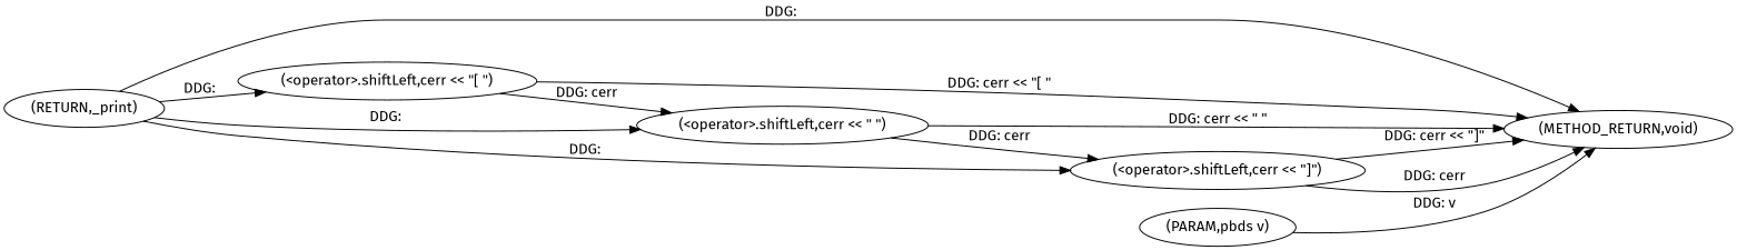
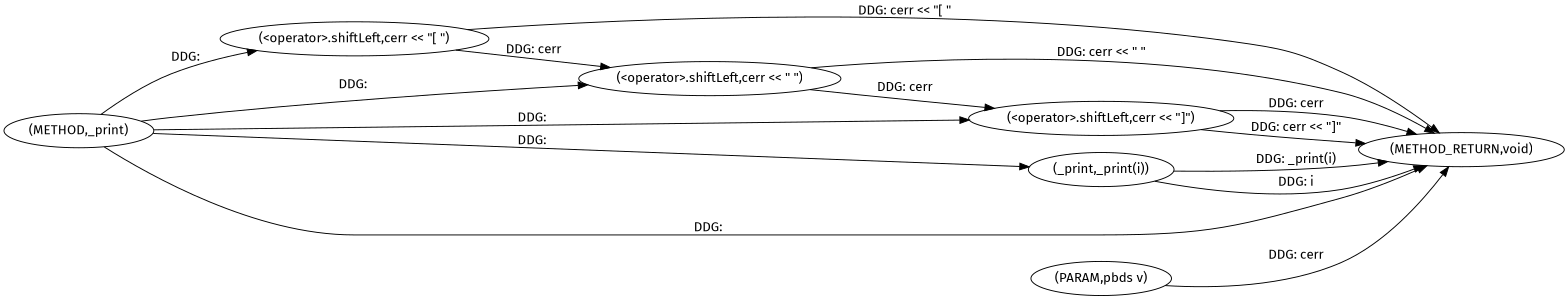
  digraph {
    fontname="Fira Sans"
    rankdir=LR
    node [fontname="Fira Sans"]
    edge [fontname="Fira Sans"]
-   n1 [label="(RETURN,_print)"]
+   n1 [label="(METHOD,_print)"]
    n2 [label="(<operator>.shiftLeft,cerr << \"[ \")"]
    n3 [label="(<operator>.shiftLeft,cerr << \"]\")"]
+   n4 [label="(_print,_print(i))"]
    n5 [label="(<operator>.shiftLeft,cerr << \" \")"]
    n6 [label="(METHOD_RETURN,void)"]
    n7 [label="(PARAM,pbds v)"]
    n1 -> n2 [label="DDG: "]
    n1 -> n3 [label="DDG: "]
+   n1 -> n4 [label="DDG: "]
    n1 -> n5 [label="DDG: "]
    n1 -> n6 [label="DDG: "]
    n2 -> n5 [label="DDG: cerr"]
    n2 -> n6 [label="DDG: cerr << \"[ \""]
    n3 -> n6 [label="DDG: cerr"]
    n3 -> n6 [label="DDG: cerr << \"]\""]
+   n4 -> n6 [label="DDG: _print(i)"]
+   n4 -> n6 [label="DDG: i"]
    n5 -> n3 [label="DDG: cerr"]
    n5 -> n6 [label="DDG: cerr << \" \""]
-   n7 -> n6 [label="DDG: v"]
+   n7 -> n6 [label="DDG: cerr"]
  }
